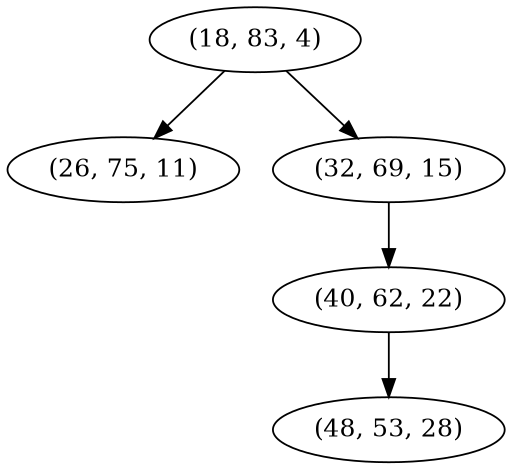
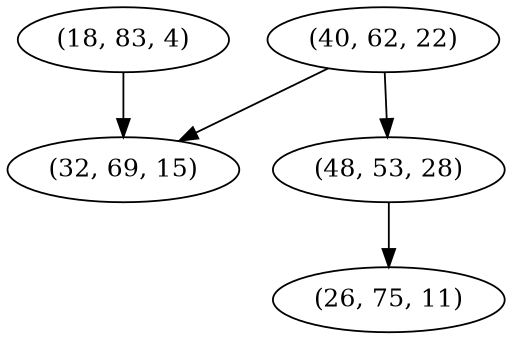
  digraph {
    "(18, 83, 4)"
    "(26, 75, 11)"
    "(32, 69, 15)"
    "(40, 62, 22)"
    n5 [label="(48, 53, 28)"]
-   "(18, 83, 4)" -> "(26, 75, 11)"
+   n5 -> "(26, 75, 11)"
    "(18, 83, 4)" -> "(32, 69, 15)"
-   "(32, 69, 15)" -> "(40, 62, 22)"
+   "(40, 62, 22)" -> "(32, 69, 15)"
    "(40, 62, 22)" -> n5
  }
